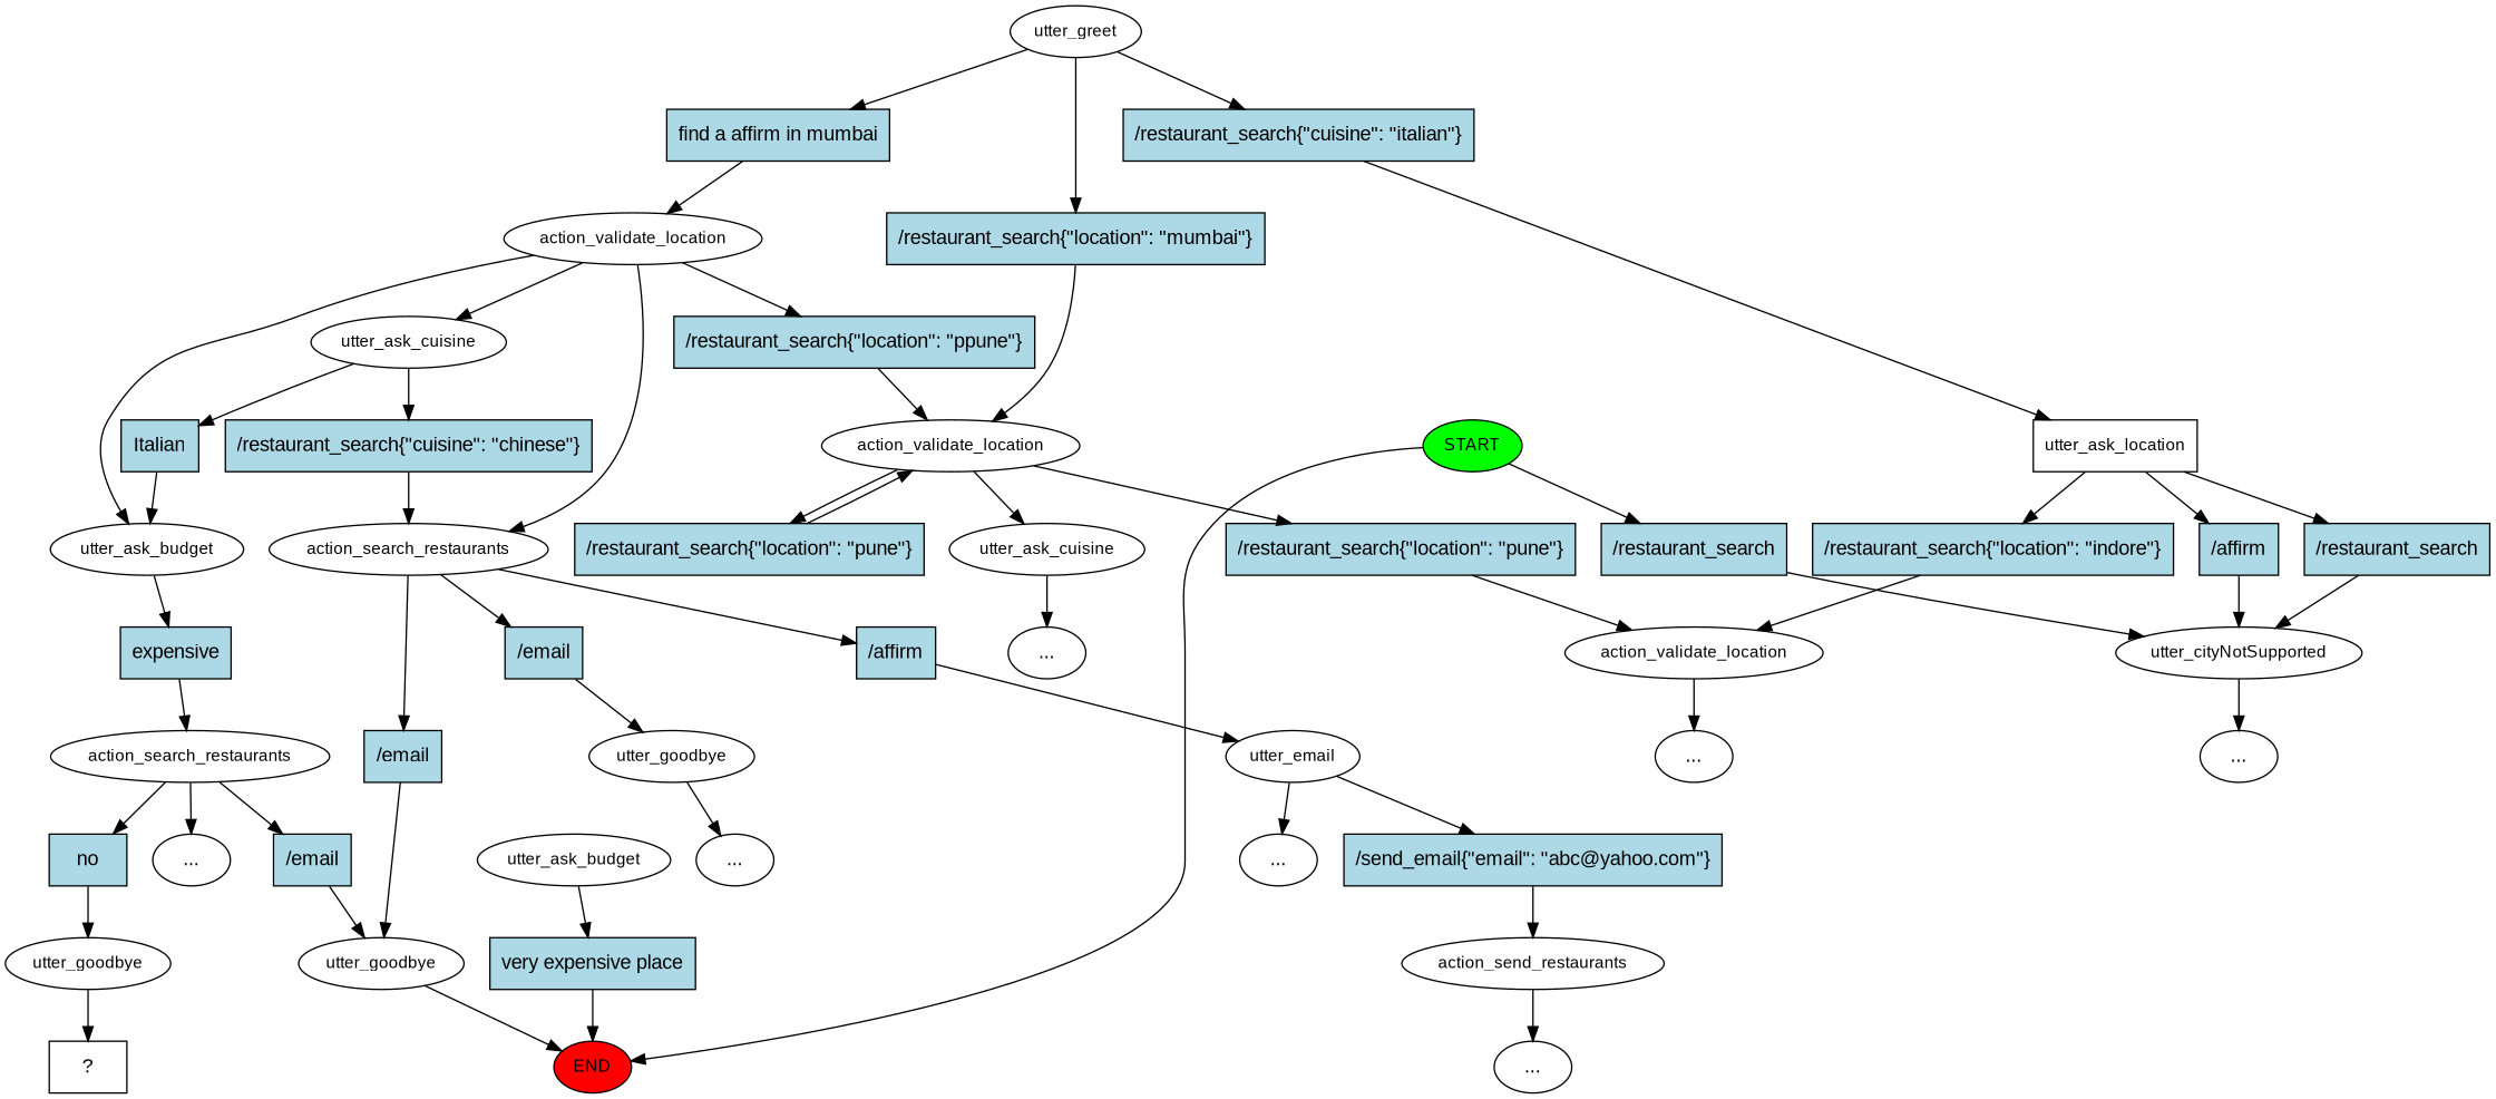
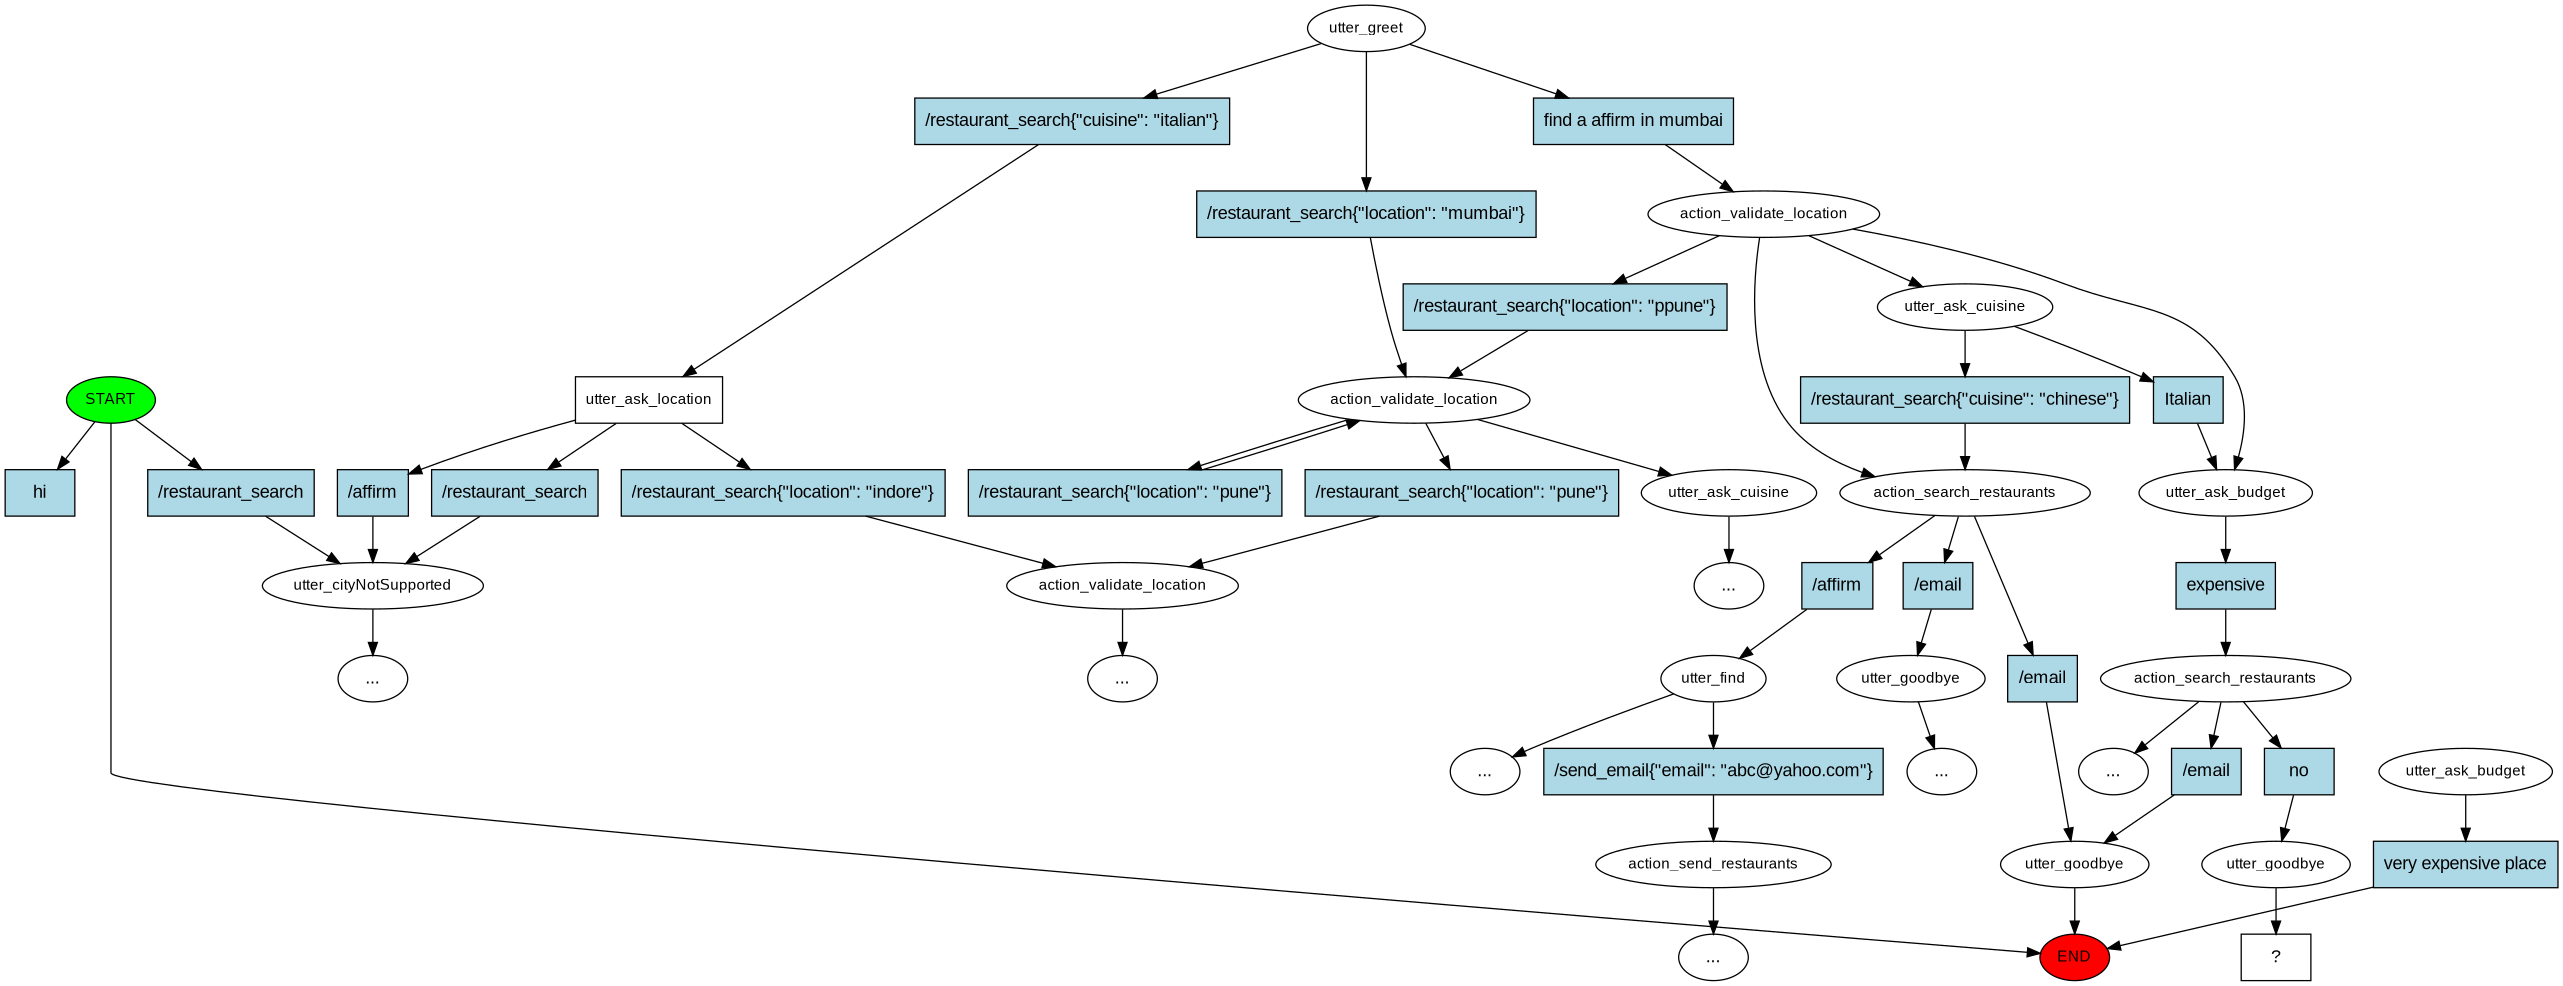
  digraph {
    fontname="Liberation Sans"
    node [fontname="Liberation Sans"]
    edge [fontname="Liberation Sans"]
    n1 [fillcolor=green fontsize=12 label=START style=filled]
    n2 [fillcolor=red fontsize=12 label=END style=filled]
+   n3 [fillcolor=lightblue label=hi shape=rect style=filled]
    n4 [fillcolor=lightblue label="/restaurant_search" shape=rect style=filled]
    n5 [fontsize=12 label=utter_cityNotSupported]
    n6 [fontsize=12 label=utter_greet]
    n7 [fillcolor=lightblue label="/restaurant_search{\"cuisine\": \"italian\"}" shape=rect style=filled]
    n8 [fillcolor=lightblue label="/restaurant_search{\"location\": \"mumbai\"}" shape=rect style=filled]
    n9 [fillcolor=lightblue label="find a affirm in mumbai" shape=rect style=filled]
    n10 [fontsize=12 label=utter_ask_location shape=box]
    n11 [fontsize=12 label=action_validate_location]
    n12 [fontsize=12 label=action_validate_location]
    n13 [fillcolor=lightblue label="/affirm" shape=rect style=filled]
    n14 [fillcolor=lightblue label="/restaurant_search" shape=rect style=filled]
    n15 [fillcolor=lightblue label="/restaurant_search{\"location\": \"indore\"}" shape=rect style=filled]
    n16 [fontsize=12 label=action_validate_location]
    n17 [label="..."]
    n18 [label="..."]
    n19 [fontsize=12 label=utter_ask_cuisine]
    n20 [fillcolor=lightblue label="/restaurant_search{\"location\": \"pune\"}" shape=rect style=filled]
    n21 [fillcolor=lightblue label="/restaurant_search{\"location\": \"pune\"}" shape=rect style=filled]
    n22 [label="..."]
    n23 [fontsize=12 label=utter_ask_cuisine]
    n24 [fontsize=12 label=utter_ask_budget]
    n25 [fontsize=12 label=action_search_restaurants]
    n26 [fillcolor=lightblue label="/restaurant_search{\"location\": \"ppune\"}" shape=rect style=filled]
    n27 [fillcolor=lightblue label=Italian shape=rect style=filled]
    n28 [fillcolor=lightblue label="/restaurant_search{\"cuisine\": \"chinese\"}" shape=rect style=filled]
    n29 [fillcolor=lightblue label=expensive shape=rect style=filled]
    n30 [fillcolor=lightblue label="/affirm" shape=rect style=filled]
    n31 [fillcolor=lightblue label="/email" shape=rect style=filled]
    n32 [fillcolor=lightblue label="/email" shape=rect style=filled]
    n33 [fontsize=12 label=action_search_restaurants]
    n34 [label="..."]
    n35 [fillcolor=lightblue label="/email" shape=rect style=filled]
    n36 [fillcolor=lightblue label=no shape=rect style=filled]
    n37 [fontsize=12 label=utter_goodbye]
    n38 [fontsize=12 label=utter_goodbye]
-   n39 [fontsize=12 label=utter_email]
+   n39 [fontsize=12 label=utter_find]
    n40 [fontsize=12 label=utter_goodbye]
    n41 [label="..."]
    n42 [fillcolor=lightblue label="/send_email{\"email\": \"abc@yahoo.com\"}" shape=rect style=filled]
    n43 [fontsize=12 label=action_send_restaurants]
    n44 [label="..."]
    n45 [label="..."]
    n46 [fontsize=12 label=utter_ask_budget]
    n47 [fillcolor=lightblue label="very expensive place" shape=rect style=filled]
    n48 [label="  ?  " shape=rect]
    n1 -> n2
+   n1 -> n3
    n1 -> n4
    n4 -> n5
    n5 -> n17
    n6 -> n7
    n6 -> n8
    n6 -> n9
    n7 -> n10
    n8 -> n11
    n9 -> n12
    n10 -> n13
    n10 -> n14
    n10 -> n15
    n11 -> n19
    n11 -> n20
    n11 -> n21
    n12 -> n23
    n12 -> n24
    n12 -> n25
    n12 -> n26
    n13 -> n5
    n14 -> n5
    n15 -> n16
    n16 -> n18
    n19 -> n22
    n20 -> n11
    n21 -> n16
    n23 -> n27
    n23 -> n28
    n24 -> n29
    n25 -> n30
    n25 -> n31
    n25 -> n32
    n26 -> n11
    n27 -> n24
    n28 -> n25
    n29 -> n33
    n30 -> n39
    n31 -> n40
    n32 -> n37
    n33 -> n34
    n33 -> n35
    n33 -> n36
    n35 -> n37
    n36 -> n38
    n37 -> n2
    n38 -> n48
    n39 -> n41
    n39 -> n42
    n40 -> n44
    n42 -> n43
    n43 -> n45
    n46 -> n47
    n47 -> n2
  }
